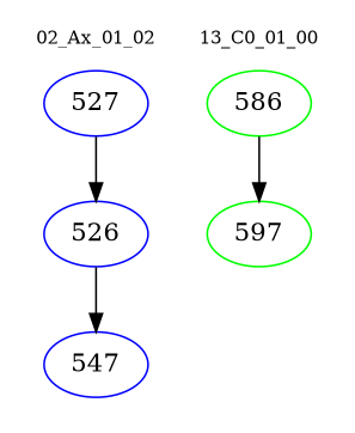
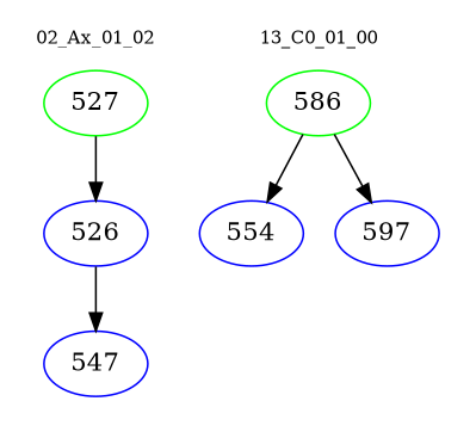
  digraph {
    node [color=blue]
    edge [color=black]
-   n1 [label=527]
+   n1 [color=green label=527]
    n2 [label=526]
    n3 [label=547]
    n4 [color=green label=586]
-   n6 [color=green label=597]
+   n5 [label=554]
+   n6 [label=597]
    subgraph cluster_1 {
      color=white
      fontsize=10
      label="02_Ax_01_02"
      n1
      n2
      n3
    }
    subgraph cluster_2 {
      color=white
      fontsize=10
      label="13_C0_01_00"
      n4
+     n5
      n6
    }
    n1 -> n2
    n2 -> n3
+   n4 -> n5
    n4 -> n6
  }
